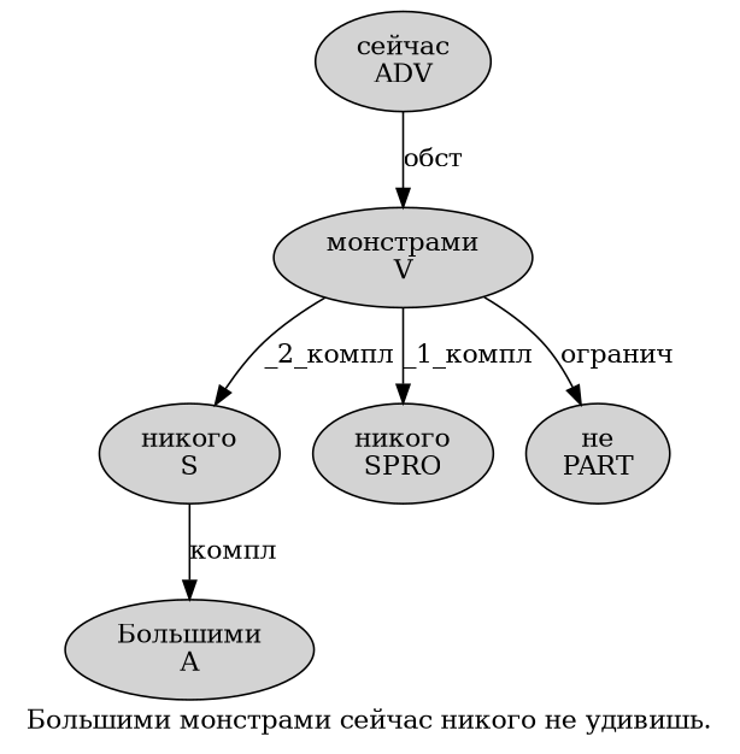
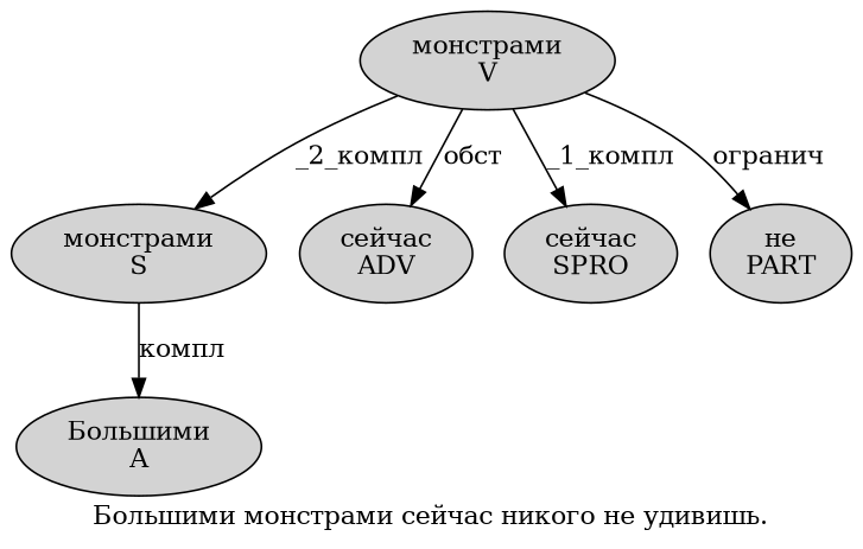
  digraph {
    label="Большими монстрами сейчас никого не удивишь."
    node [fillcolor=lightgray penwidth=1 shape=ellipse style=filled]
    n1 [label="Большими\nA"]
-   n2 [label="никого\nS"]
+   n2 [label="монстрами\nS"]
    n3 [label="сейчас\nADV"]
-   n4 [label="никого\nSPRO"]
+   n4 [label="сейчас\nSPRO"]
    n5 [label="не\nPART"]
    n6 [label="монстрами\nV"]
    n2 -> n1 [label="компл"]
    n6 -> n2 [label="_2_компл"]
-   n3 -> n6 [label="обст"]
+   n6 -> n3 [label="обст"]
    n6 -> n4 [label="_1_компл"]
    n6 -> n5 [label="огранич"]
  }
